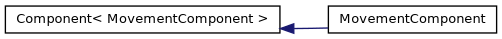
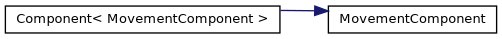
  digraph {
    rankdir=LR
    node [color=black fillcolor=white fontname=Helvetica fontsize=10 shape=record style=filled]
    n1 [height=0.2 label="Component\< MovementComponent \>" width=0.4]
    n2 [height=0.2 label=MovementComponent width=0.4]
-   n1 -> n2 [color=midnightblue dir=back fontname=Helvetica fontsize=10 labelfontname=Helvetica labelfontsize=10 style=solid]
+   n2 -> n1 [color=midnightblue dir=back fontname=Helvetica fontsize=10 labelfontname=Helvetica labelfontsize=10 style=solid]
  }
